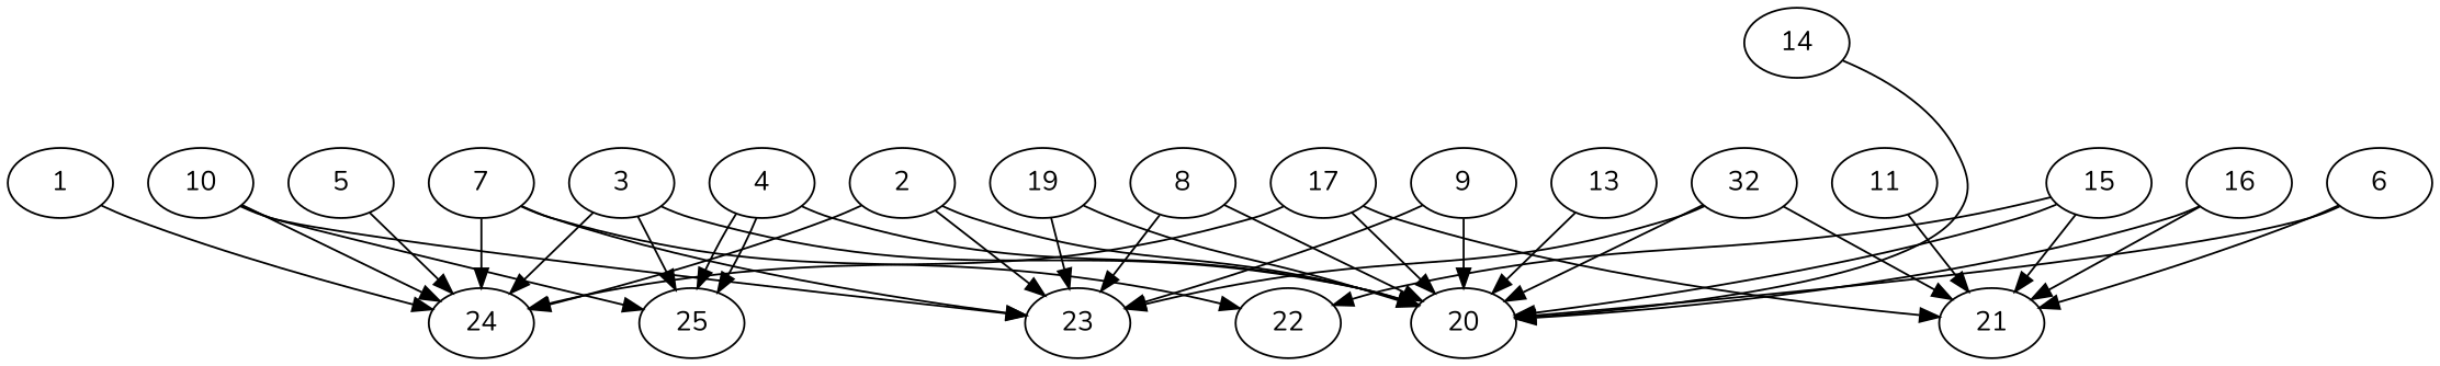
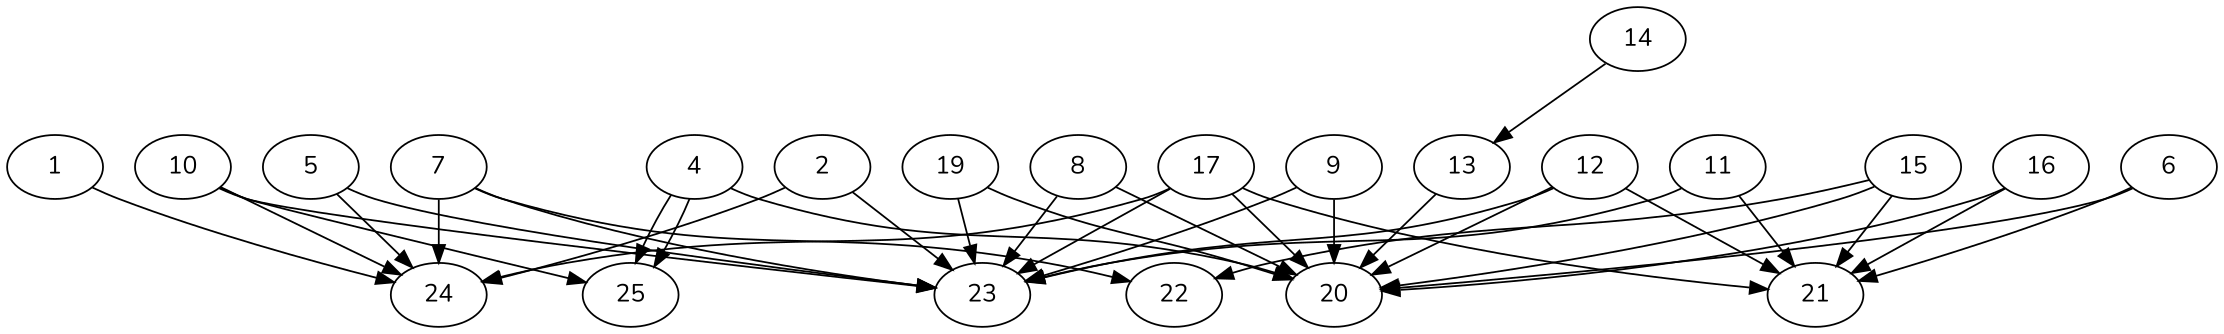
  digraph {
    fontname=Nunito
    node [alpha=0.19 fontname=Nunito]
    edge [fontname=Nunito]
    1 [alpha=0.01 expect_size=18098176]
    24 [expect_size=28728320]
    2 [alpha=0.10 expect_size=30617600]
    20 [alpha=0.07 expect_size=17436672]
    23 [alpha=0.15 expect_size=31518720]
-   3 [alpha=0.18 expect_size=50190336]
    25 [alpha=0.01 expect_size=26352640]
    4 [alpha=0.17 expect_size=49758208]
    5 [alpha=0.01 expect_size=46823424]
    6 [alpha=0.04 expect_size=42728448]
    21 [alpha=0.03 expect_size=17051648]
    7 [alpha=0.15 expect_size=17265664]
    22 [alpha=0.09 expect_size=31434752]
    8 [alpha=0.08 expect_size=47243264]
    9 [alpha=0.02 expect_size=49520640]
    10 [alpha=0.20 expect_size=26331136]
    11 [alpha=0.06 expect_size=26307584]
-   12 [alpha=0.00 expect_size=29484032 label=32]
+   12 [alpha=0.00 expect_size=29484032]
    13 [expect_size=5242880]
    14 [expect_size=46680064]
    15 [expect_size=38895616]
    16 [alpha=0.08 expect_size=40901632]
    17 [alpha=0.05 expect_size=51094528]
    19 [alpha=0.17 expect_size=12274688]
    1 -> 24
    2 -> 24
-   2 -> 20
    2 -> 23
-   3 -> 24
-   3 -> 20
-   3 -> 25
    4 -> 20
    4 -> 25
    4 -> 25
    5 -> 24
+   5 -> 23
    6 -> 20
    6 -> 21
    7 -> 24
    7 -> 23
    7 -> 22
    8 -> 20
    8 -> 23
    9 -> 20
    9 -> 23
    10 -> 24
    10 -> 23
    10 -> 25
+   11 -> 23
    11 -> 21
    12 -> 20
    12 -> 23
    12 -> 21
    13 -> 20
-   14 -> 20
+   14 -> 13
    15 -> 20
    15 -> 21
    15 -> 22
    16 -> 20
    16 -> 21
    17 -> 24
    17 -> 20
+   17 -> 23
    17 -> 21
    19 -> 20
    19 -> 23
  }
